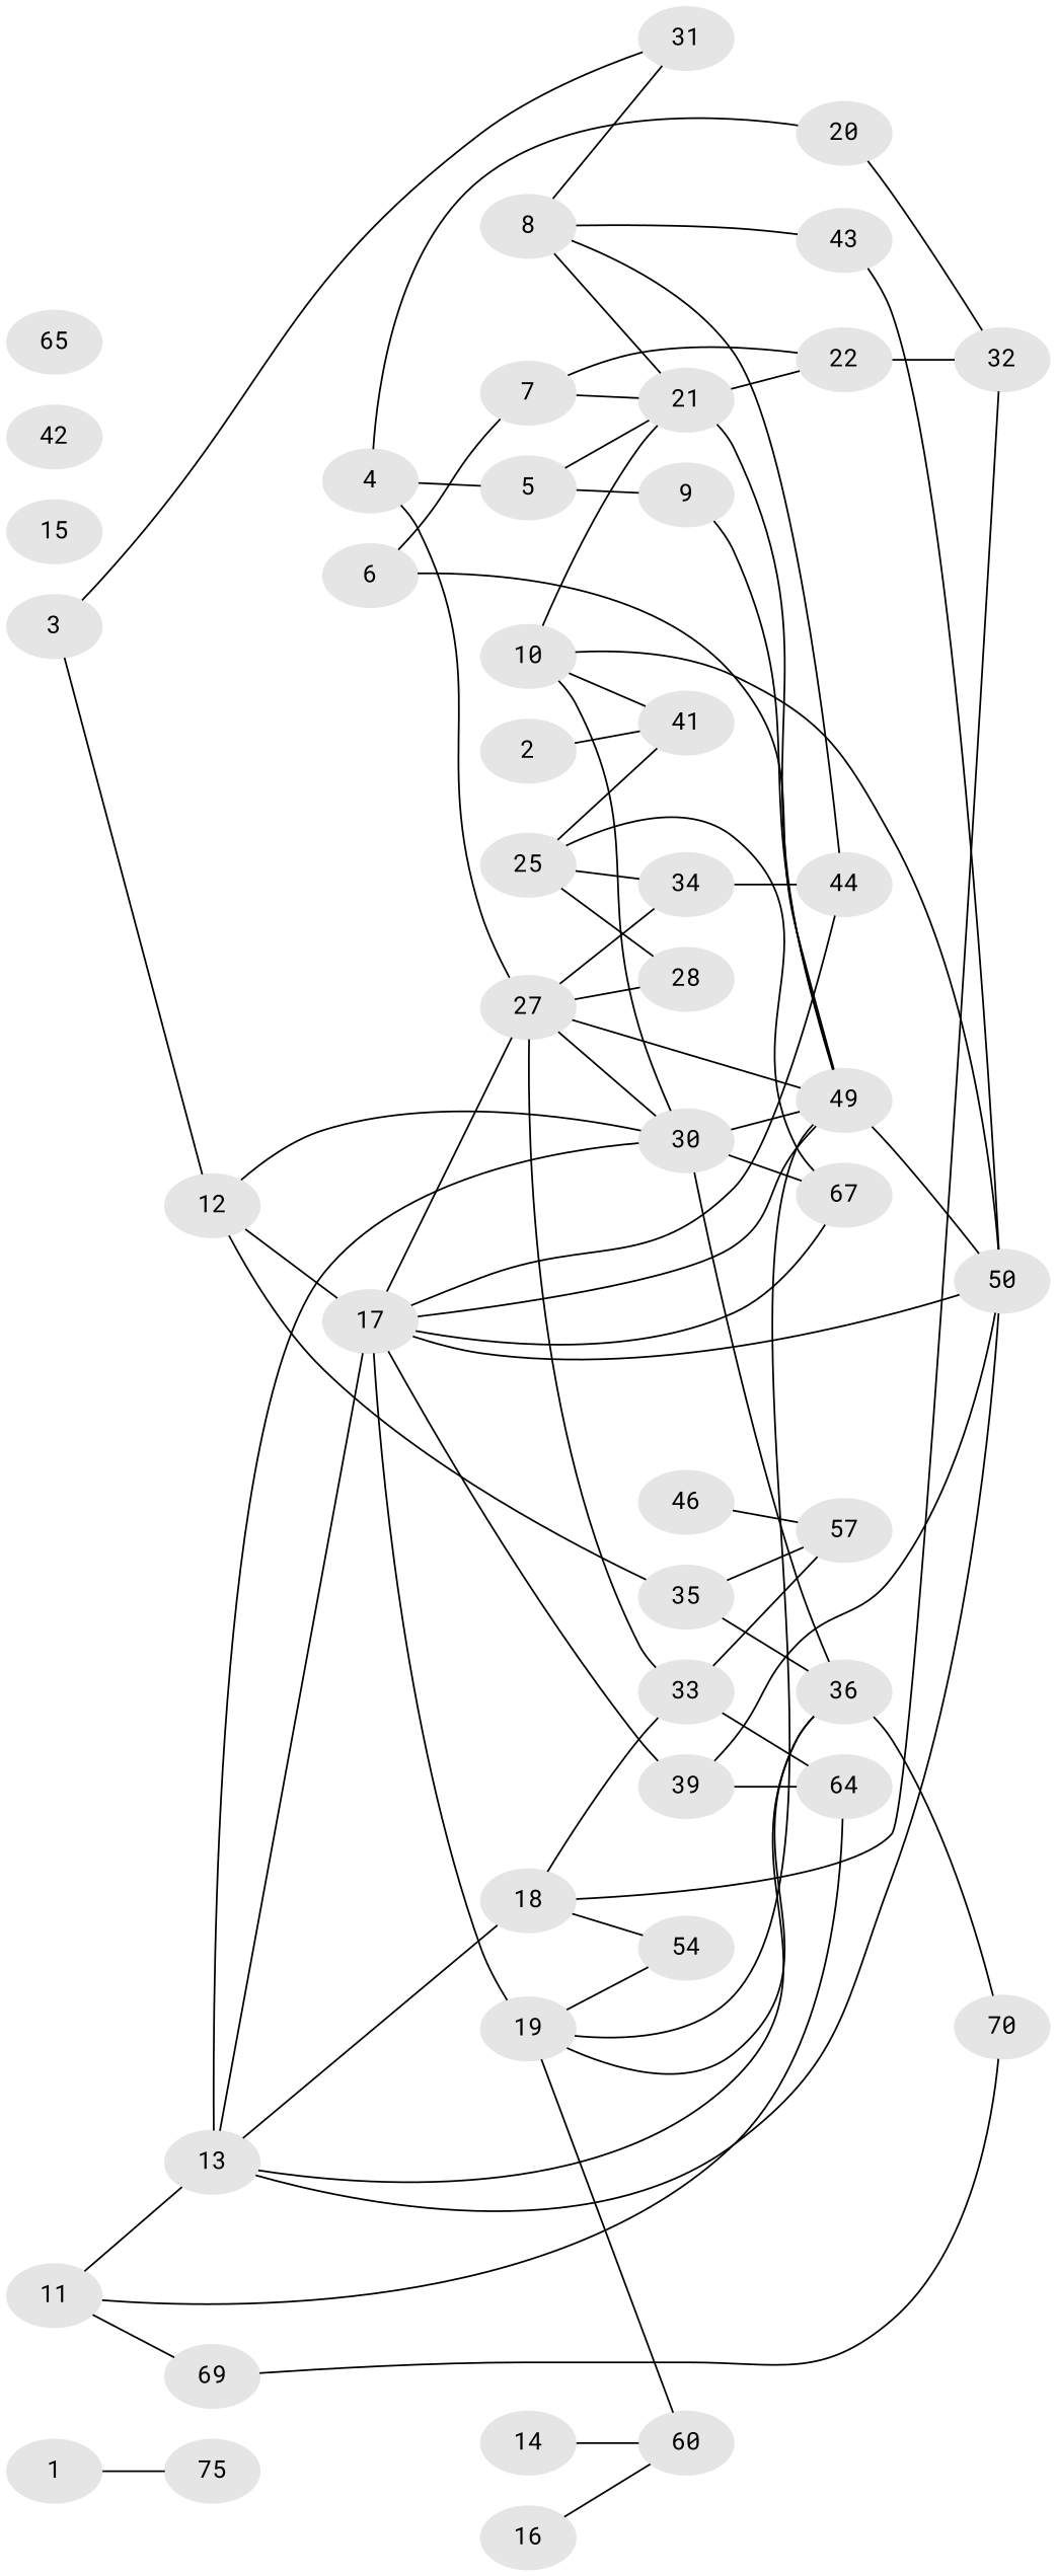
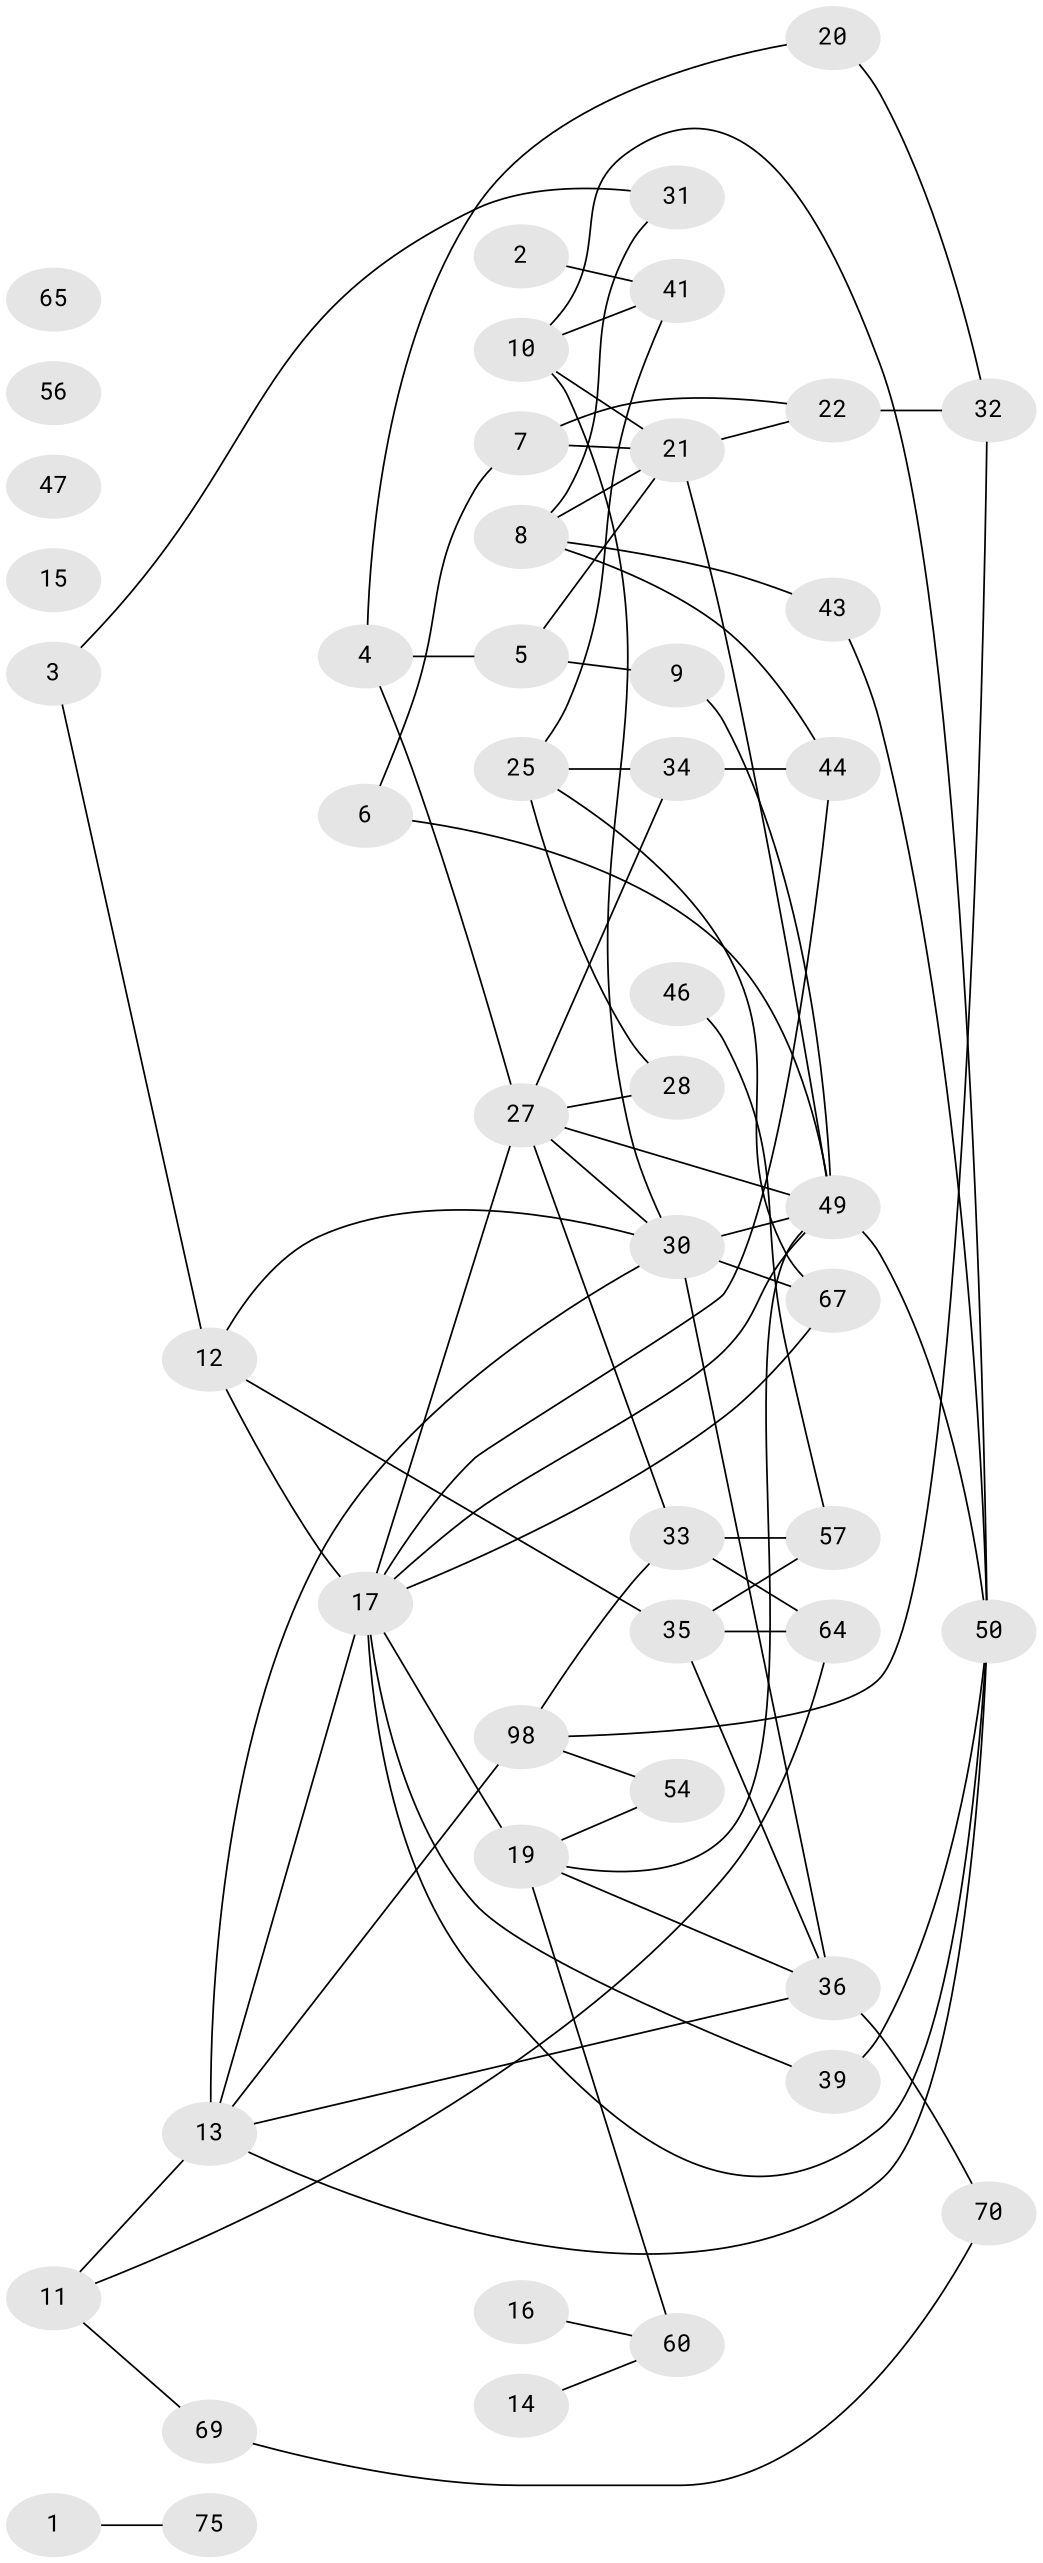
  graph {
    fontname="Roboto Mono"
    rankdir=LR
    node [color=gray90 fontname="Roboto Mono" style=filled]
    edge [fontname="Roboto Mono"]
    1 [super="+73"]
    75
    2
    41
    12 [super="+59"]
    30 [super="+52"]
    35 [super="+37"]
    17 [super="+38"]
    3
    31
    4 [super="+51"]
    5 [super="+26"]
    20
    27 [super="+58"]
    9
    21 [super="+40"]
    32
    49 [super="+62"]
    33 [super="+55"]
    28 [super="+29"]
    34
    22 [super="+24"]
    7 [super="+66"]
    6
    50 [super="+77"]
    8 [super="+23"]
    43
    44 [super="+68"]
    10 [super="+47"]
    36 [super="+48"]
    67
    57 [super="+71"]
    13 [super="+63"]
-   18 [super="+53"]
+   18 [super="+53" label=98]
    11
    64 [super="+76"]
    69
    70
    19 [super="+61"]
    39 [super="+45"]
    54
    14
    60
    15
    16
    25 [super="+72"]
-   42
+   42 [label=47]
    46
+   56
    65
    1 -- 75
    2 -- 41
    12 -- 30
    12 -- 35
    12 -- 17
    30 -- 49
    30 -- 36
    30 -- 67
    35 -- 36
    35 -- 57
    17 -- 27 [weight=2]
    17 -- 49
    17 -- 50
    17 -- 44
    17 -- 67
    17 -- 19
    17 -- 39
    3 -- 12
    3 -- 31
    4 -- 5
    4 -- 20
    4 -- 27
    5 -- 9
    5 -- 21
    20 -- 32
    27 -- 30
    27 -- 49
    27 -- 33
    27 -- 28
    27 -- 34
    9 -- 49
    21 -- 49
    21 -- 22
    49 -- 50 [weight=2]
    33 -- 57
    33 -- 64
    34 -- 44
    22 -- 32
    7 -- 21
    7 -- 22
    6 -- 49
    6 -- 7
    8 -- 31
    8 -- 21
    8 -- 43
    8 -- 44
    43 -- 50
    10 -- 41
    10 -- 30
    10 -- 21
    10 -- 50
    36 -- 70
    13 -- 30
    13 -- 17
    13 -- 50 [weight=2]
    13 -- 36 [weight=2]
    13 -- 18
    18 -- 32
    18 -- 33
    18 -- 54
    11 -- 13
    11 -- 64
    11 -- 69
    69 -- 70
    19 -- 49
    19 -- 36
    19 -- 54
    19 -- 60
    39 -- 50
-   39 -- 64
+   35 -- 64
    14 -- 60
    16 -- 60
    25 -- 41
    25 -- 28
    25 -- 34
    25 -- 67
    46 -- 57
  }
